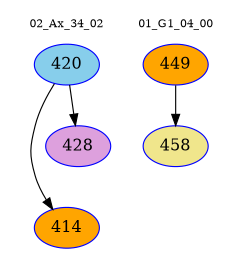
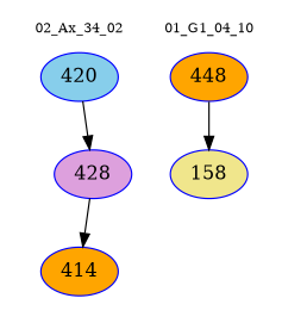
  digraph {
    node [color=blue fillcolor=orange style=filled]
    edge [color=black]
    n1 [fillcolor=skyblue label=420]
    n2 [label=414]
    n3 [fillcolor=plum label=428]
-   n4 [label=449]
-   n5 [fillcolor=khaki label=458]
+   n4 [label=448]
+   n5 [fillcolor=khaki label=158]
    subgraph cluster_1 {
      color=white
      fontsize=10
      label="02_Ax_34_02"
      n1
      n2
      n3
    }
    subgraph cluster_2 {
      color=white
      fontsize=10
-     label="01_G1_04_00"
+     label="01_G1_04_10"
      n4
      n5
    }
-   n1 -> n2
+   n3 -> n2
    n1 -> n3
    n4 -> n5
  }
